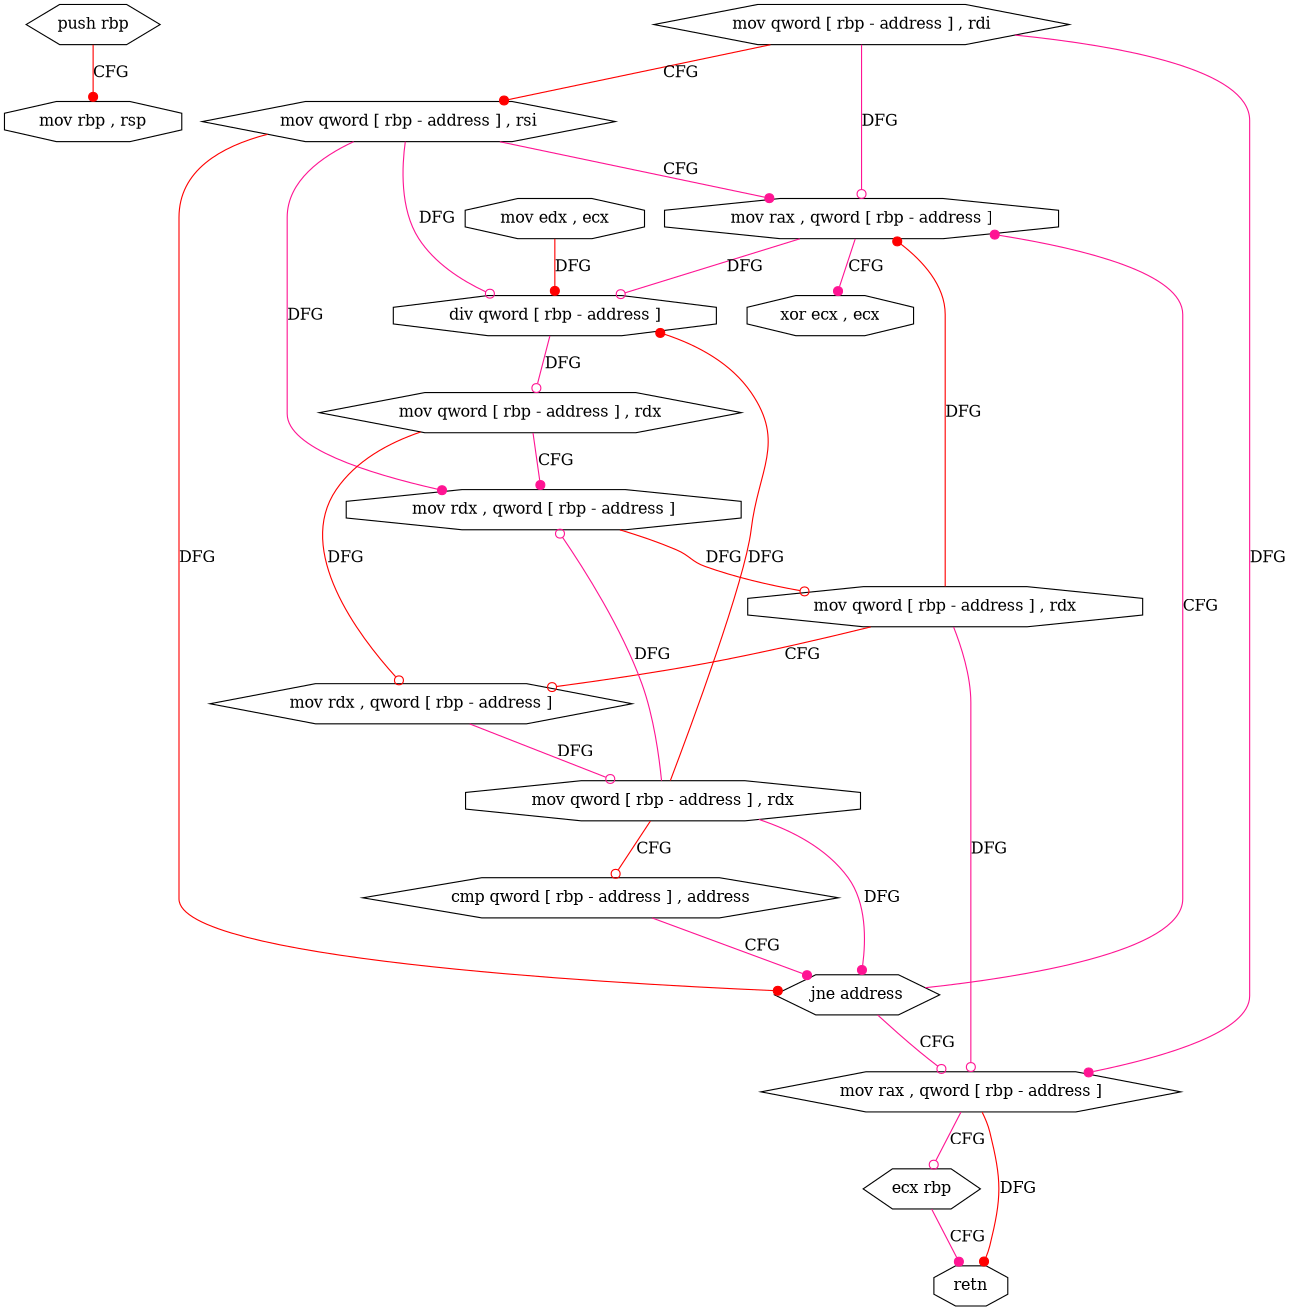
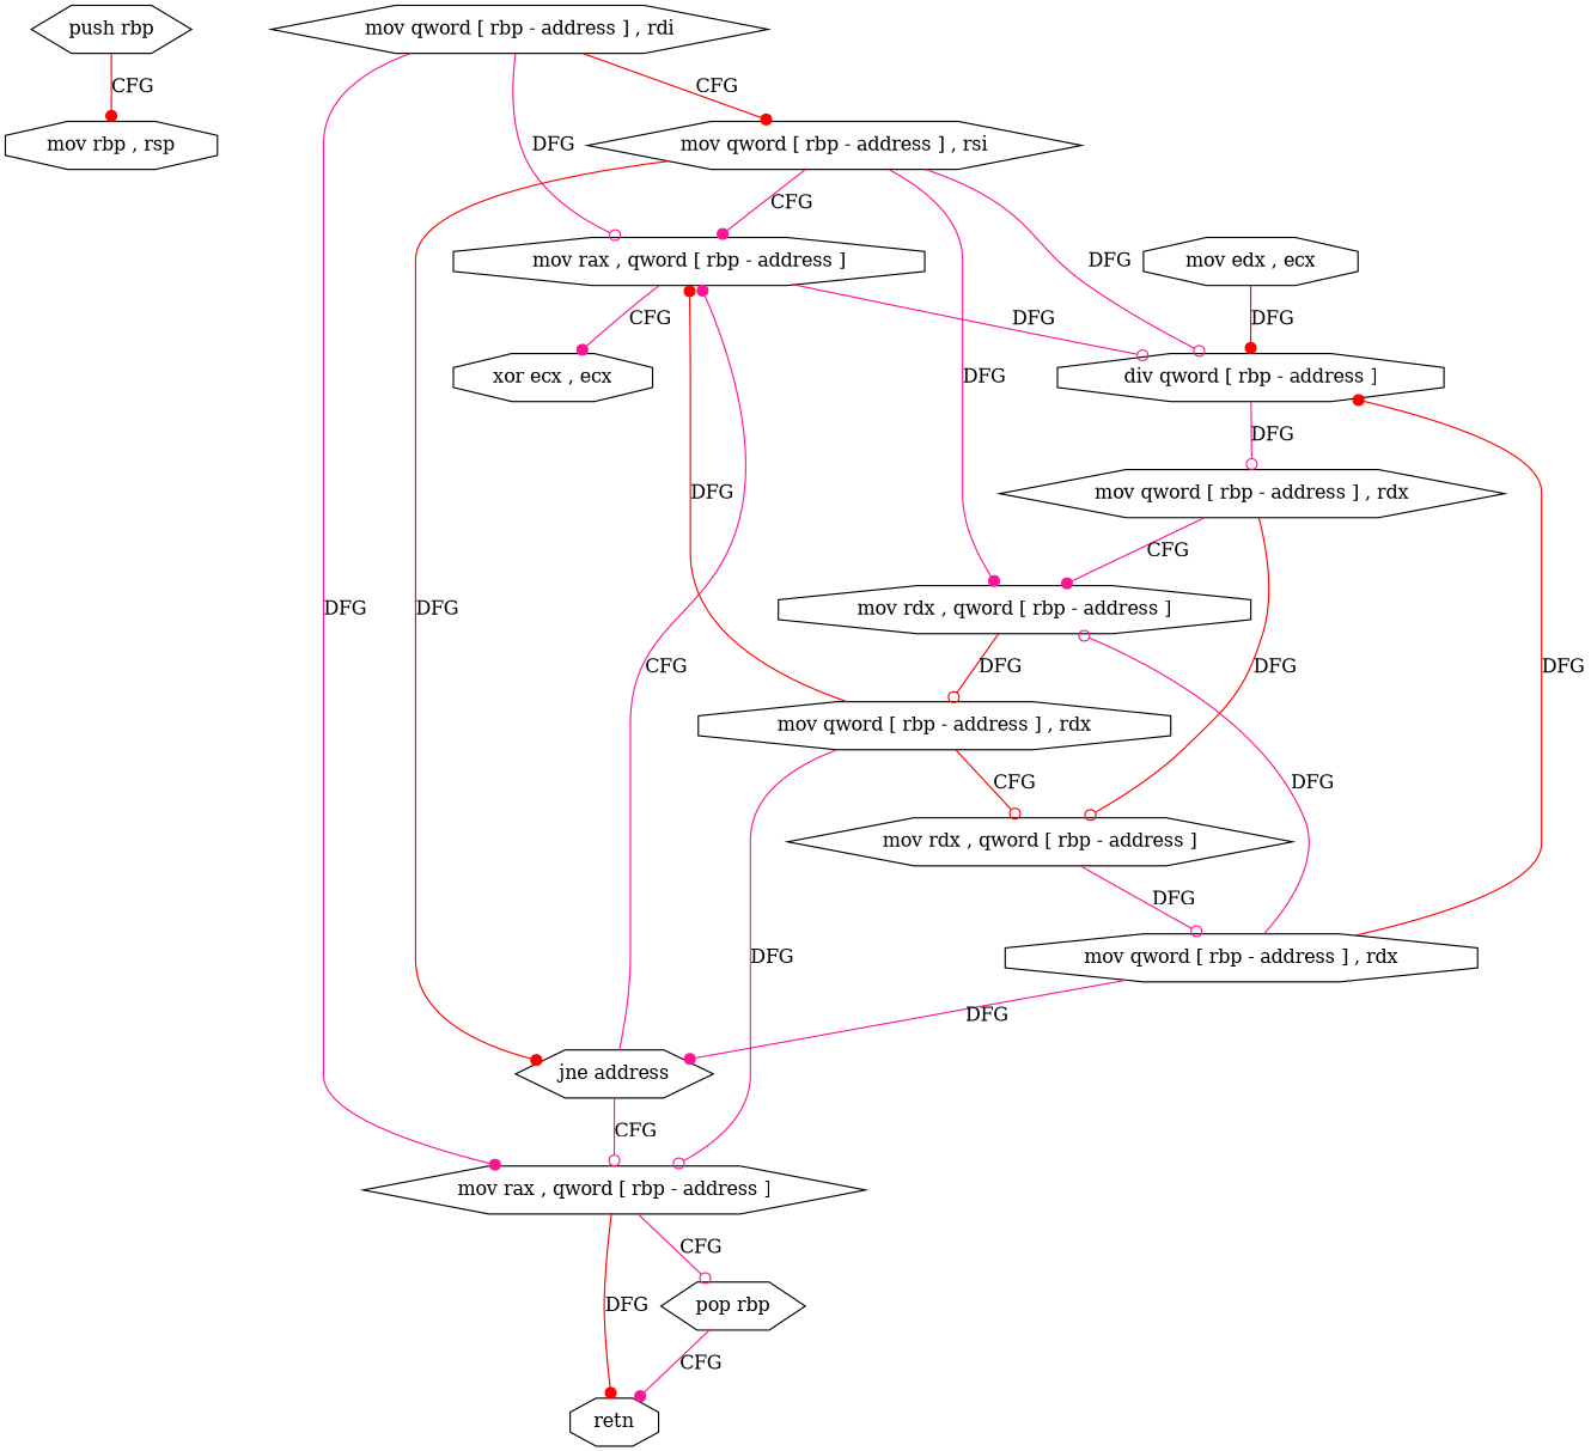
  digraph {
    node [shape=hexagon]
    edge [arrowhead=dot color=deeppink]
    n1 [label="push rbp"]
    n2 [label="mov rbp , rsp" shape=octagon]
    n3 [label="mov qword [ rbp - address ] , rdi"]
    n4 [label="mov qword [ rbp - address ] , rsi"]
    n5 [label="mov rax , qword [ rbp - address ]" shape=octagon]
    n6 [label="mov rax , qword [ rbp - address ]"]
    n7 [label="div qword [ rbp - address ]" shape=octagon]
    n8 [label="mov rdx , qword [ rbp - address ]" shape=octagon]
    n9 [label="jne address"]
    n10 [label="xor ecx , ecx" shape=octagon]
-   n11 [label="ecx rbp"]
+   n11 [label="pop rbp"]
    n12 [label=retn shape=octagon]
    n13 [label="mov qword [ rbp - address ] , rdx"]
    n14 [label="mov qword [ rbp - address ] , rdx" shape=octagon]
    n15 [label="mov edx , ecx" shape=octagon]
    n16 [label="mov rdx , qword [ rbp - address ]"]
    n17 [label="mov qword [ rbp - address ] , rdx" shape=octagon]
-   n18 [label="cmp qword [ rbp - address ] , address"]
    n1 -> n2 [color=red label=CFG]
    n3 -> n4 [color=red label=CFG]
    n3 -> n5 [arrowhead=odot label=DFG]
    n3 -> n6 [label=DFG]
    n4 -> n5 [label=CFG]
    n4 -> n7 [arrowhead=odot label=DFG]
    n4 -> n8 [label=DFG]
    n4 -> n9 [color=red label=DFG]
    n5 -> n7 [arrowhead=odot label=DFG]
    n5 -> n10 [label=CFG]
    n6 -> n11 [arrowhead=odot label=CFG]
    n6 -> n12 [color=red label=DFG]
    n7 -> n13 [arrowhead=odot label=DFG]
    n8 -> n14 [arrowhead=odot color=red label=DFG]
    n9 -> n5 [label=CFG]
    n9 -> n6 [arrowhead=odot label=CFG]
    n11 -> n12 [label=CFG]
    n13 -> n8 [label=CFG]
    n13 -> n16 [arrowhead=odot color=red label=DFG]
    n14 -> n5 [color=red label=DFG]
    n14 -> n6 [arrowhead=odot label=DFG]
    n14 -> n16 [arrowhead=odot color=red label=CFG]
    n15 -> n7 [color=red label=DFG]
    n16 -> n17 [arrowhead=odot label=DFG]
    n17 -> n7 [color=red label=DFG]
    n17 -> n8 [arrowhead=odot label=DFG]
    n17 -> n9 [label=DFG]
-   n17 -> n18 [arrowhead=odot color=red label=CFG]
-   n18 -> n9 [label=CFG]
  }
